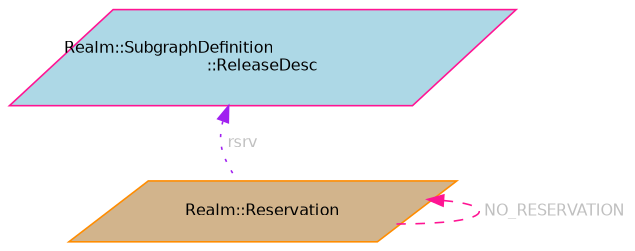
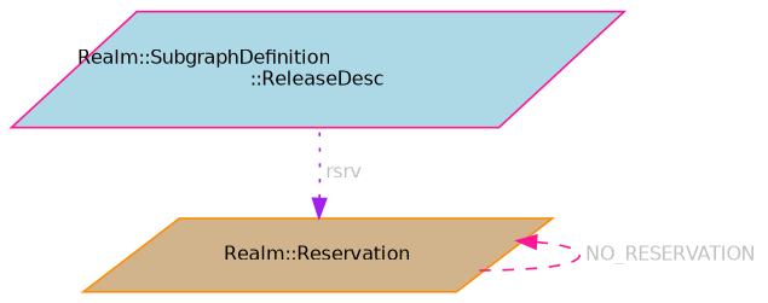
  digraph {
    node [fontname=Helvetica fontsize=10 shape=parallelogram style=filled]
    edge [dir=back fontcolor=grey fontname=Helvetica fontsize=10 labelfontname=Helvetica labelfontsize=10]
    n1 [color=deeppink fillcolor=lightblue fontcolor=black height=0.2 label="Realm::SubgraphDefinition\l::ReleaseDesc" width=0.4]
    n2 [color=darkorange fillcolor=tan height=0.2 label="Realm::Reservation" width=0.4]
-   n1 -> n2 [color=purple label=" rsrv" style=dotted]
+   n2 -> n1 [color=purple label=" rsrv" style=dotted]
    n2 -> n2 [color=deeppink label=" NO_RESERVATION" style=dashed]
  }
